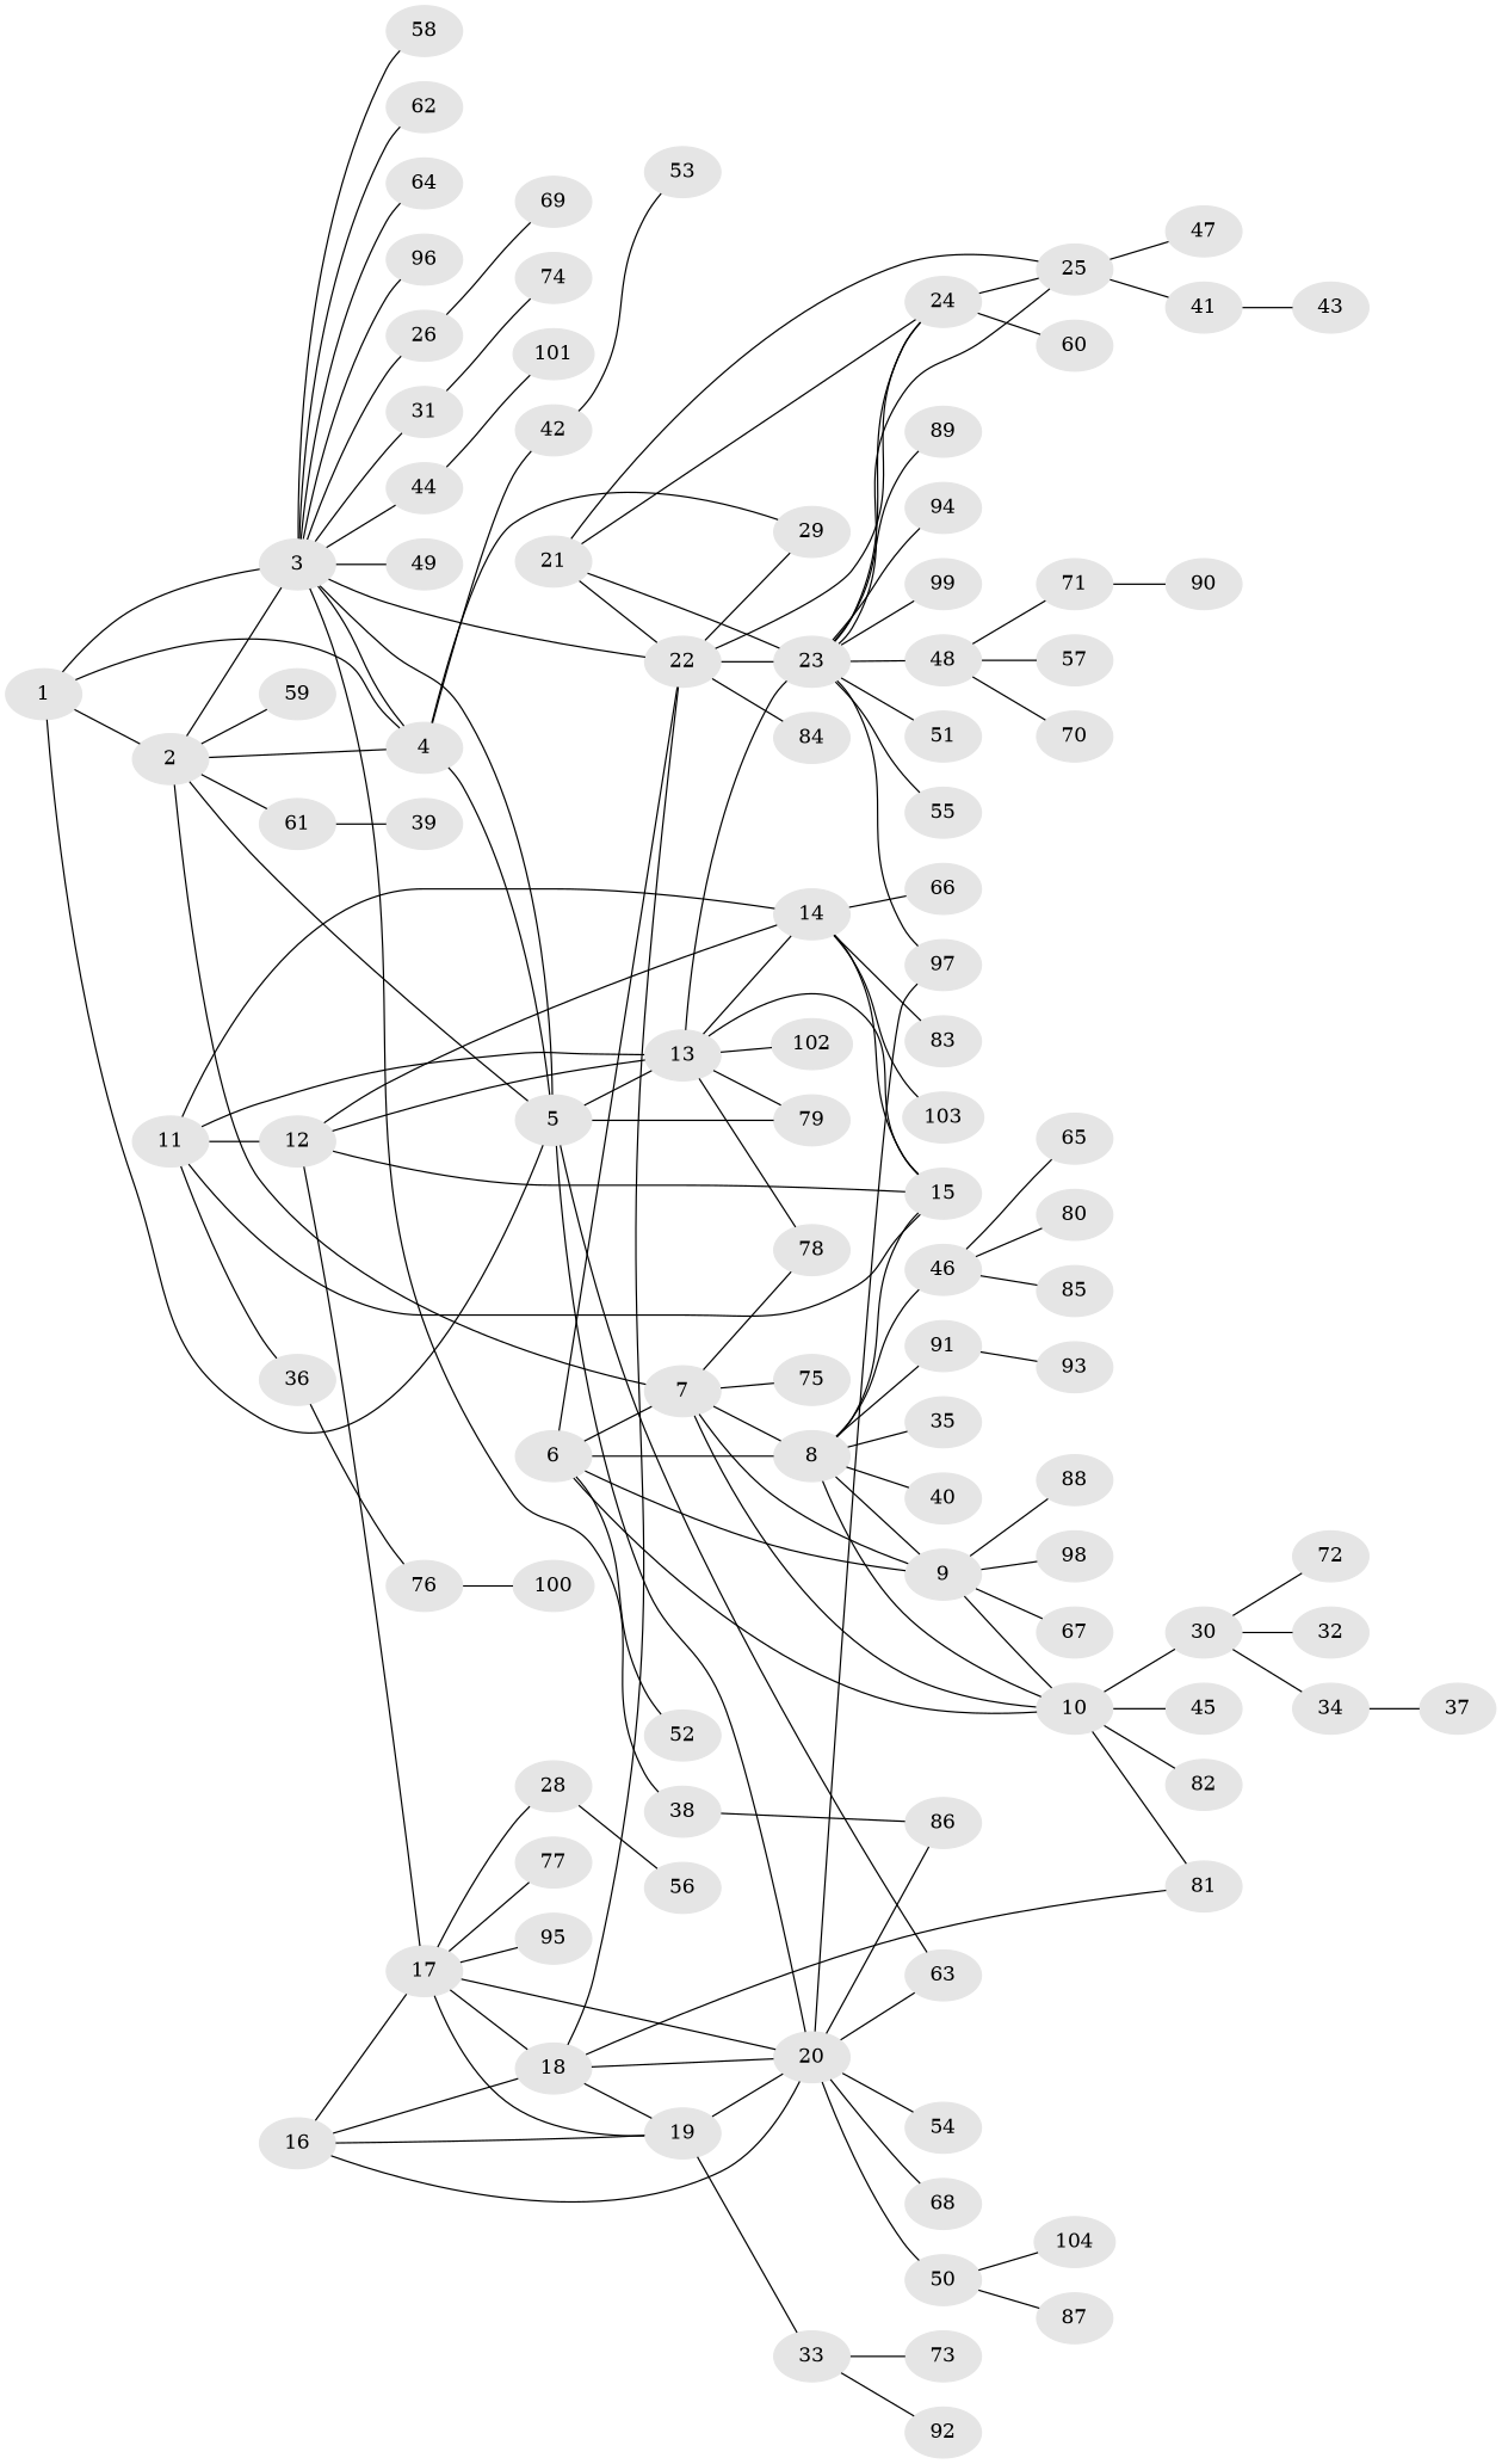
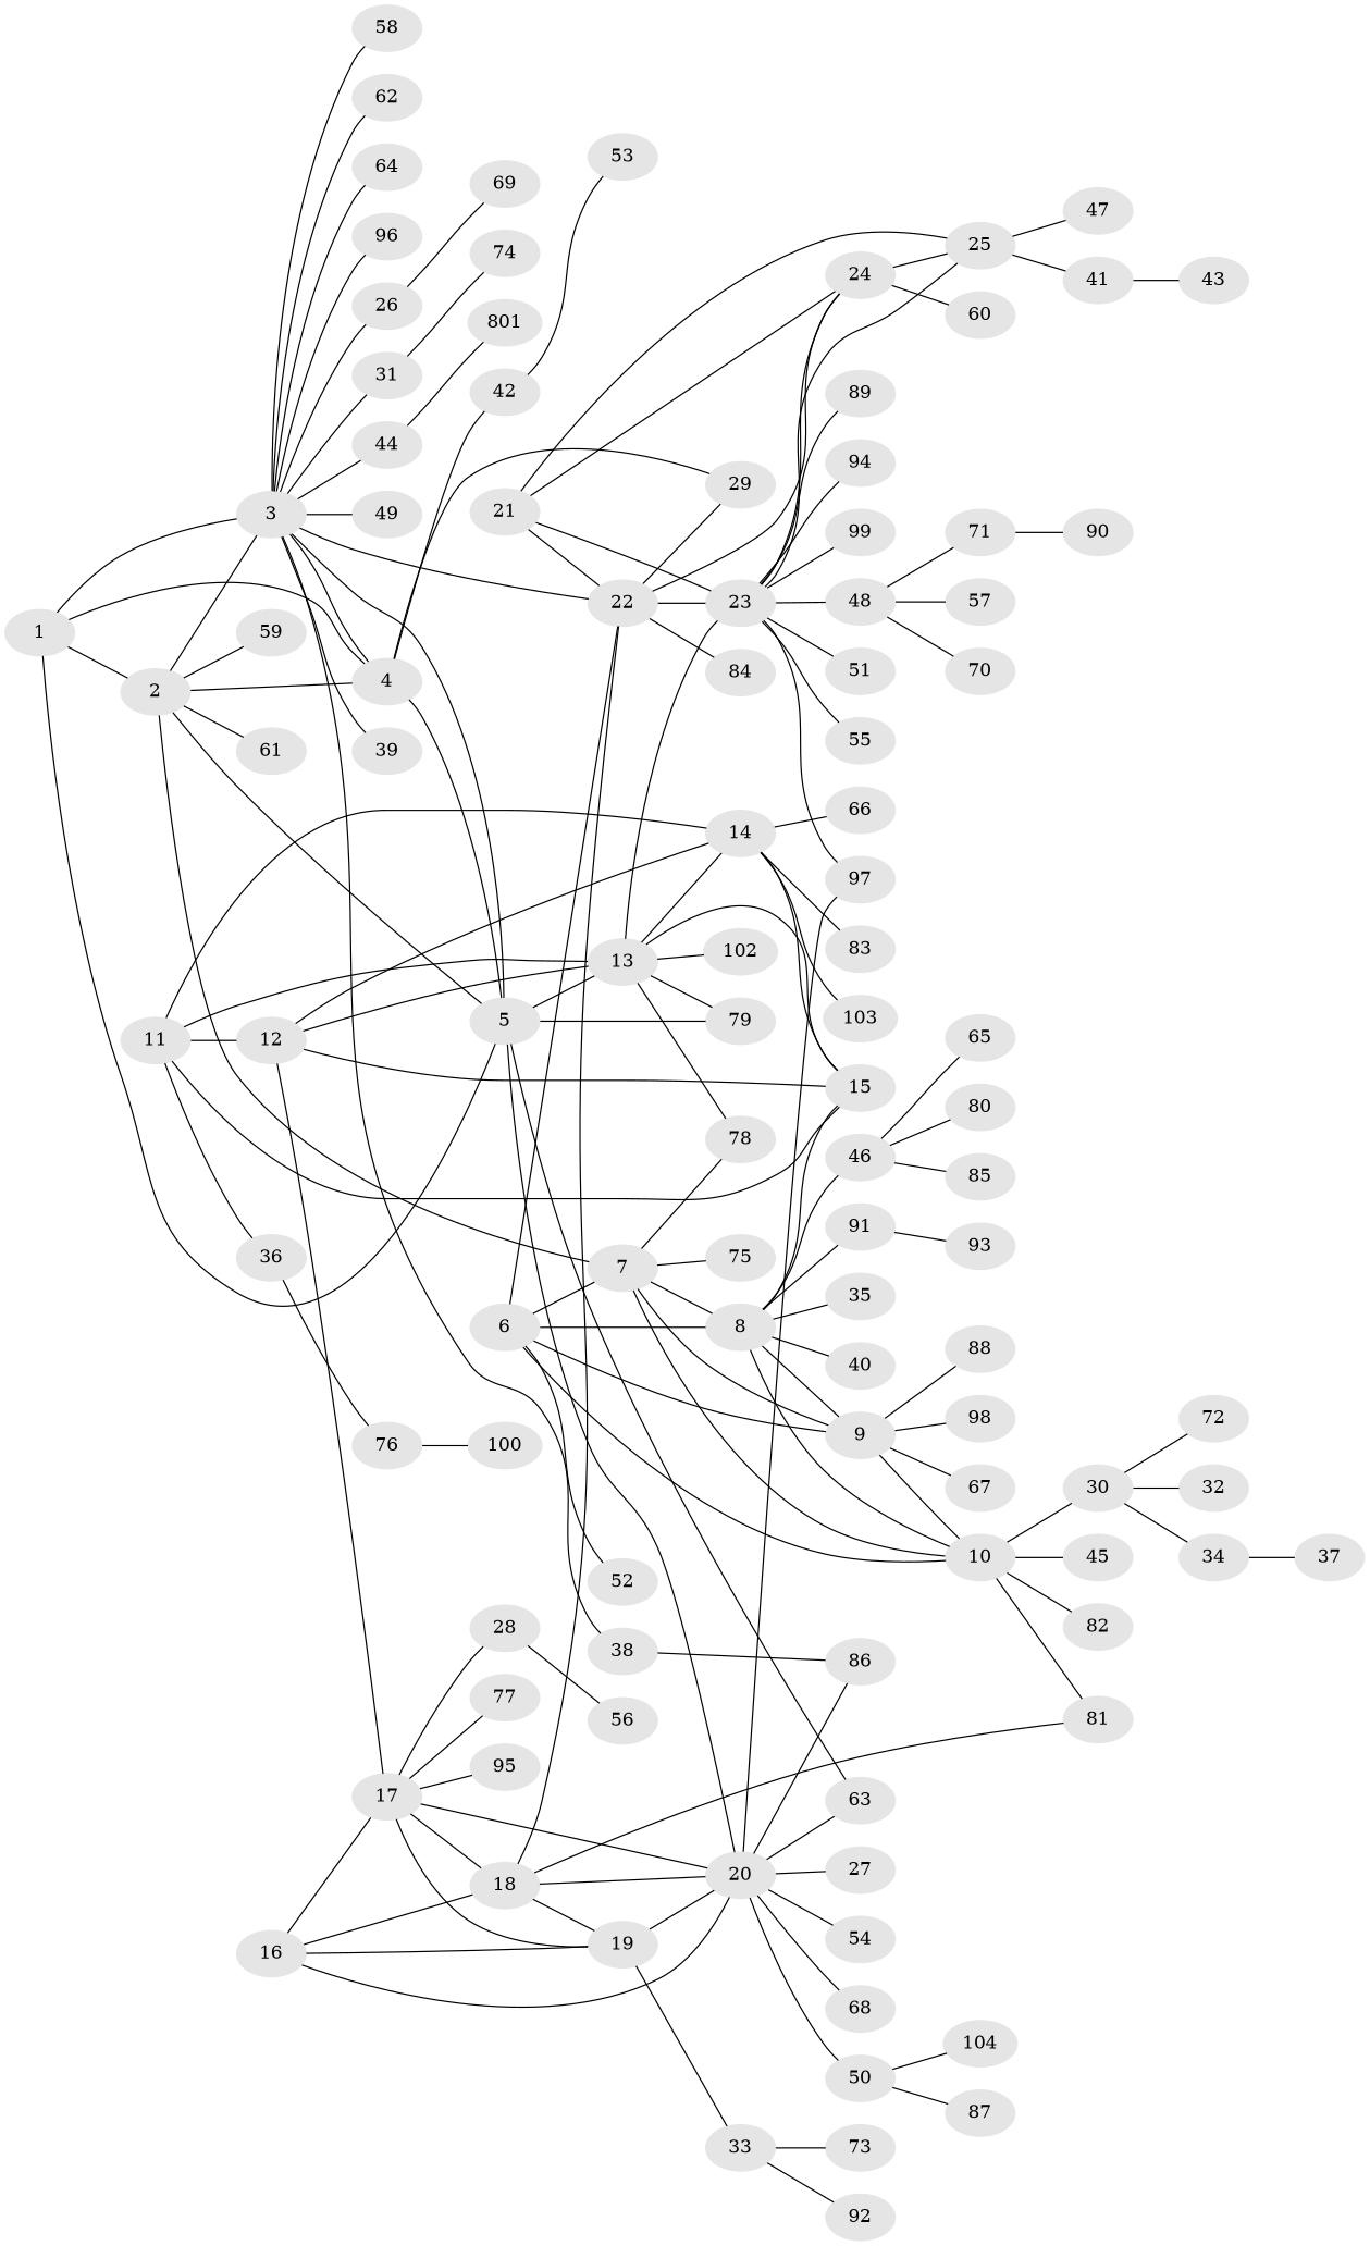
  graph {
    rankdir=LR
    node [color=gray90 style=filled]
    1
    2
    3
    4
    5
    7
    59
    61
    22
    26
    31
    38
    39
    44
    49
    58
    62
    64
    96
    29
    42
    13
    20
    63
    79
    8
    9
    10
    75
    78
    23
    24
    84
    69
    74
    86
-   101
+   101 [label=801]
    53
    15
    14
    102
+   27
    50
    54
    68
    97
    6
    52
    35
    40
    46
    91
    67
    88
    98
    30
    45
    82
    81
    65
    80
    85
    93
    19
    33
    32
    34
    72
    11
    12
    36
    17
    66
    83
    103
    76
    18
    28
    77
    95
    25
    48
    51
    55
    89
    94
    99
    16
    56
    73
    92
    87
    104
    21
    60
    41
    47
    57
    70
    71
    43
    37
    100
    90
    1 -- 2
    1 -- 3
    1 -- 4
    1 -- 5
    2 -- 3
    2 -- 4
    2 -- 5
    2 -- 7
    2 -- 59
    2 -- 61
    3 -- 4
    3 -- 5
    3 -- 22
    3 -- 26
    3 -- 31
    3 -- 38
-   61 -- 39
+   3 -- 39
    3 -- 44
    3 -- 49
    3 -- 58
    3 -- 62
    3 -- 64
    3 -- 96
    4 -- 5
    4 -- 29
    4 -- 42
    5 -- 13
    5 -- 20
    5 -- 63
    5 -- 79
    7 -- 8
    7 -- 9
    7 -- 10
    7 -- 75
    7 -- 78
    22 -- 29
    22 -- 23
    22 -- 24
    22 -- 84
    26 -- 69
    31 -- 74
    38 -- 86
    44 -- 101
    42 -- 53
    13 -- 79
    13 -- 78
    13 -- 23
    13 -- 15
    13 -- 14
    13 -- 102
    20 -- 63
    20 -- 86
+   20 -- 27
    20 -- 50
    20 -- 54
    20 -- 68
    20 -- 97
    8 -- 9
    8 -- 10
    8 -- 15
    8 -- 35
    8 -- 40
    8 -- 46
    8 -- 91
    9 -- 10
    9 -- 67
    9 -- 88
    9 -- 98
    10 -- 30
    10 -- 45
    10 -- 82
    10 -- 81
    23 -- 24
    23 -- 97
    23 -- 25
    23 -- 48
    23 -- 51
    23 -- 55
    23 -- 89
    23 -- 94
    23 -- 99
    24 -- 25
    24 -- 60
    14 -- 15
    14 -- 66
    14 -- 83
    14 -- 103
    50 -- 87
    50 -- 104
    6 -- 7
    6 -- 22
    6 -- 8
    6 -- 9
    6 -- 10
    6 -- 52
    46 -- 65
    46 -- 80
    46 -- 85
    91 -- 93
    30 -- 32
    30 -- 34
    30 -- 72
    19 -- 20
    19 -- 33
    33 -- 73
    33 -- 92
    34 -- 37
    11 -- 13
    11 -- 15
    11 -- 14
    11 -- 12
    11 -- 36
    12 -- 13
    12 -- 15
    12 -- 14
    12 -- 17
    36 -- 76
    17 -- 20
    17 -- 19
    17 -- 18
    17 -- 28
    17 -- 77
    17 -- 95
    76 -- 100
    18 -- 22
    18 -- 20
    18 -- 81
    18 -- 19
    28 -- 56
    25 -- 41
    25 -- 47
    48 -- 57
    48 -- 70
    48 -- 71
    16 -- 20
    16 -- 19
    16 -- 17
    16 -- 18
    21 -- 22
    21 -- 23
    21 -- 24
    21 -- 25
    41 -- 43
    71 -- 90
  }
